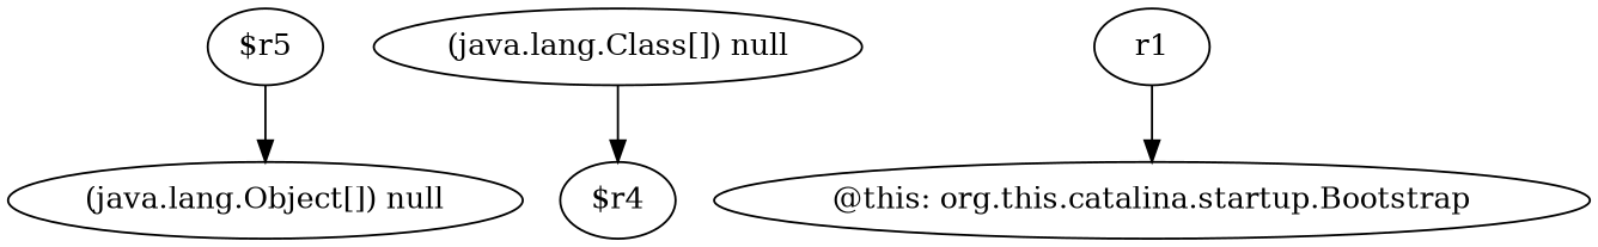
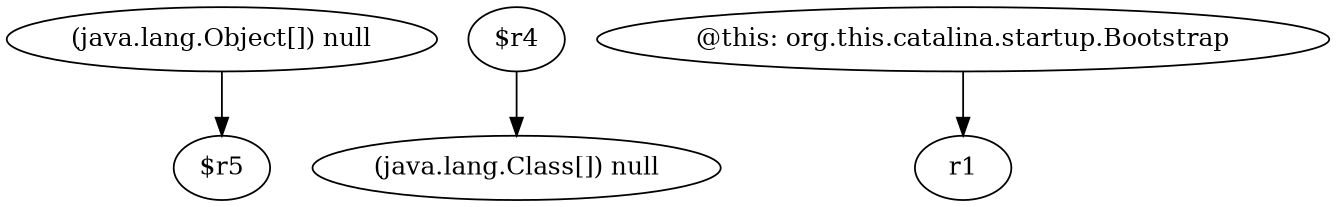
  digraph {
    n1 [label="(java.lang.Object[]) null"]
    n2 [label="$r5"]
    n3 [label="(java.lang.Class[]) null"]
    n4 [label="$r4"]
    n5 [label="@this: org.this.catalina.startup.Bootstrap"]
    n6 [label=r1]
-   n2 -> n1
-   n3 -> n4
-   n6 -> n5
+   n1 -> n2
+   n4 -> n3
+   n5 -> n6
  }
